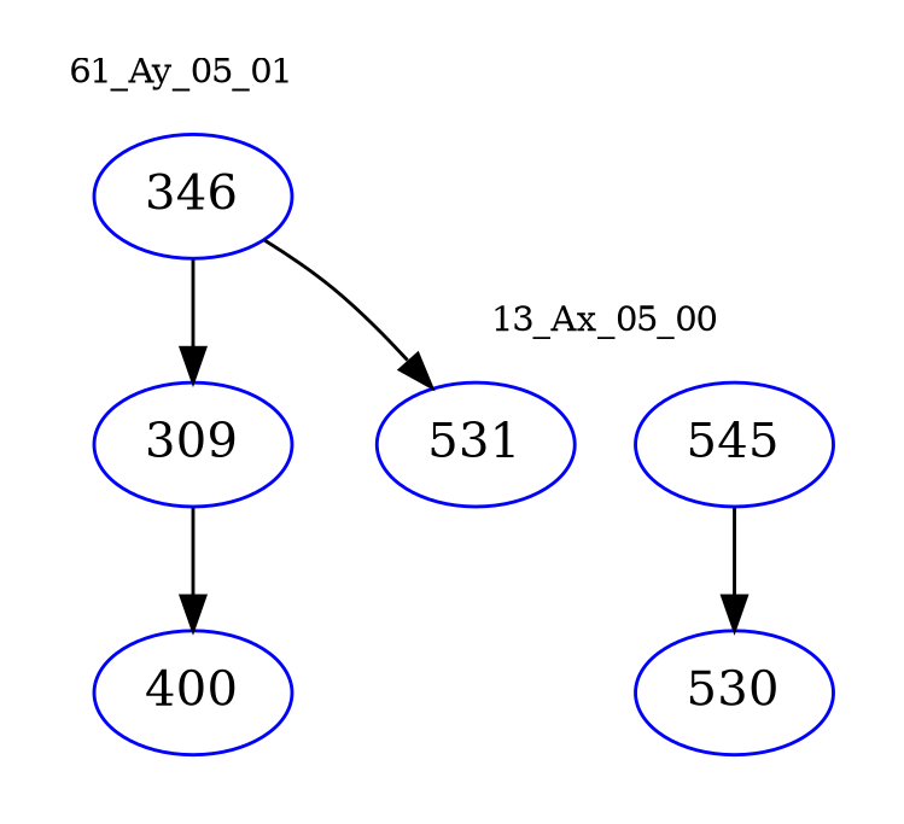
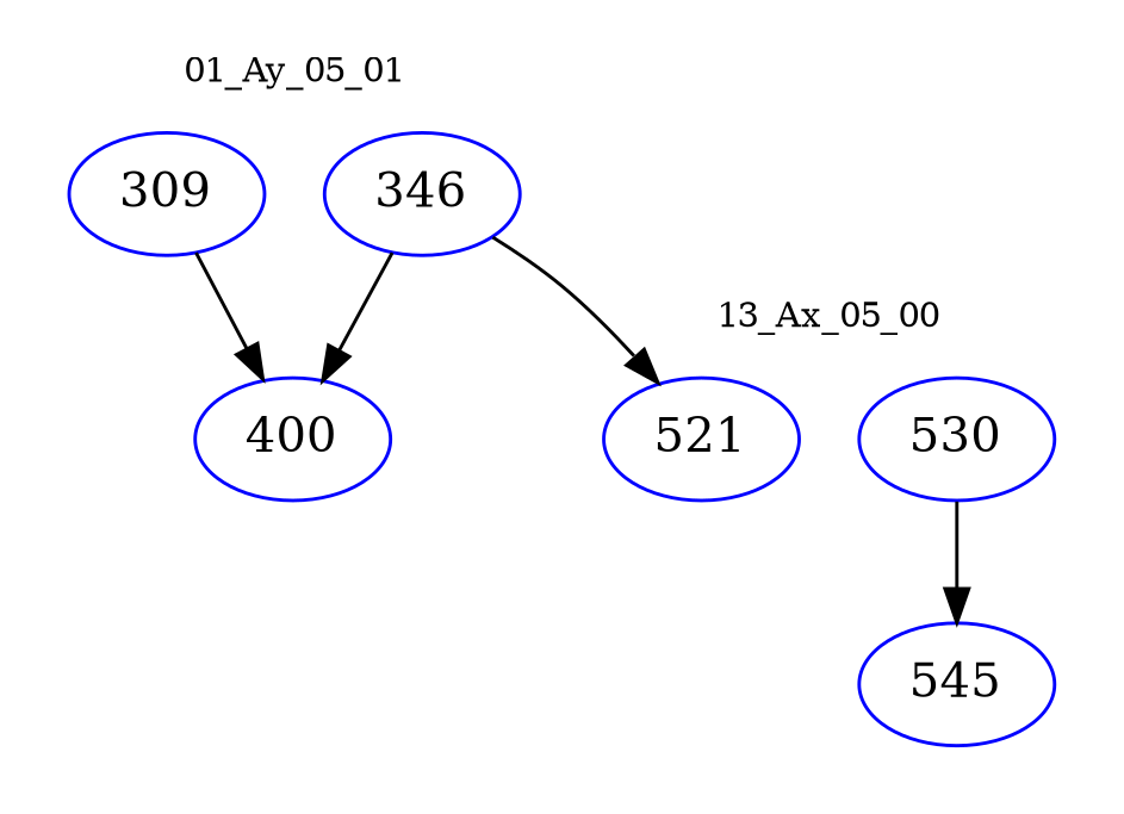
  digraph {
    node [color=blue]
    edge [color=black]
    n1 [label=346]
    n2 [label=400]
    n3 [label=309]
    n4 [label=545]
    n5 [label=530]
-   n6 [label=531]
+   n6 [label=521]
    subgraph cluster_1 {
      color=white
      fontsize=10
-     label="61_Ay_05_01"
+     label="01_Ay_05_01"
      n1
      n2
      n3
    }
    subgraph cluster_2 {
      color=white
      fontsize=10
      label="13_Ax_05_00"
      n4
      n5
      n6
    }
-   n1 -> n3
+   n1 -> n2
    n1 -> n6
    n3 -> n2
-   n4 -> n5
+   n5 -> n4
  }
